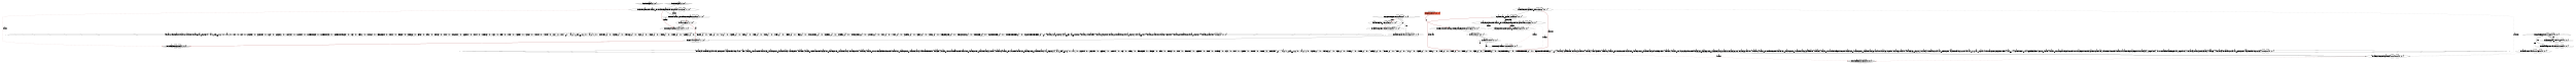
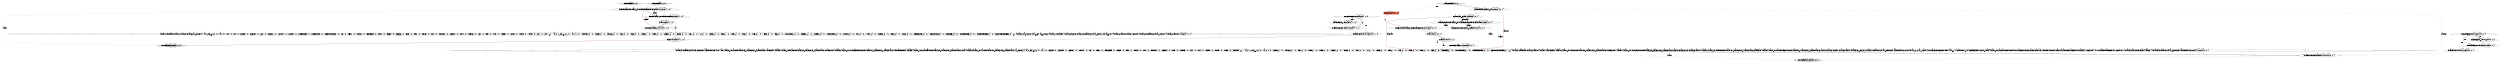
  digraph {
    node [fillcolor=white shape=ellipse style=filled]
    edge [color=brown style=bold]
    n1 [fillcolor=lightgray label="functionTemplate['0', '1', '0']" shape=diamond]
    n2 [label="FunctionTemplateContext _localctx = new FunctionTemplateContext(_ctx,getState())@@@3@@@['1', '1', '0']"]
    n3 [label="enterRule(_localctx,76,RULE_functionTemplate)@@@4@@@['1', '1', '0']"]
    n4 [fillcolor=lightgray label="return _localctx@@@57@@@['1', '1', '0']"]
    n5 [label="enterOuterAlt(_localctx,1)@@@7@@@['1', '1', '0']"]
    n6 [label="enterRecursionRule(_localctx,60,RULE_primaryExpression,_p)@@@8@@@['0', '0', '1']"]
    n7 [label="int _la@@@9@@@['0', '0', '1']"]
    n8 [label="int _alt@@@11@@@['0', '0', '1']"]
    n9 [label="{setState(590)_errHandler.sync(this)switch (getInterpreter().adaptivePredict(_input,79,_ctx)) {case 1:{_localctx = new CastContext(_localctx)_ctx = _localctx_prevctx = _localctxsetState(570)castExpression()}breakcase 2:{_localctx = new ExtractContext(_localctx)_ctx = _localctx_prevctx = _localctxsetState(571)extractExpression()}breakcase 3:{_localctx = new CurrentDateTimeFunctionContext(_localctx)_ctx = _localctx_prevctx = _localctxsetState(572)builtinDateTimeFunction()}breakcase 4:{_localctx = new ConstantDefaultContext(_localctx)_ctx = _localctx_prevctx = _localctxsetState(573)constant()}breakcase 5:{_localctx = new StarContext(_localctx)_ctx = _localctx_prevctx = _localctxsetState(577)_la = _input.LA(1)if ((((_la) & ~0x3f) == 0 && ((1L << _la) & ((1L << ANALYZE) | (1L << ANALYZED) | (1L << CATALOGS) | (1L << COLUMNS) | (1L << DAY) | (1L << DEBUG) | (1L << EXECUTABLE) | (1L << EXPLAIN) | (1L << FIRST) | (1L << FORMAT) | (1L << FULL) | (1L << FUNCTIONS) | (1L << GRAPHVIZ) | (1L << HOUR) | (1L << INTERVAL) | (1L << LAST) | (1L << LIMIT) | (1L << MAPPED) | (1L << MINUTE) | (1L << MONTH) | (1L << OPTIMIZED))) != 0) || ((((_la - 67)) & ~0x3f) == 0 && ((1L << (_la - 67)) & ((1L << (PARSED - 67)) | (1L << (PHYSICAL - 67)) | (1L << (PLAN - 67)) | (1L << (RLIKE - 67)) | (1L << (QUERY - 67)) | (1L << (SCHEMAS - 67)) | (1L << (SECOND - 67)) | (1L << (SHOW - 67)) | (1L << (SYS - 67)) | (1L << (TABLES - 67)) | (1L << (TEXT - 67)) | (1L << (TYPE - 67)) | (1L << (TYPES - 67)) | (1L << (VERIFY - 67)) | (1L << (YEAR - 67)) | (1L << (IDENTIFIER - 67)) | (1L << (DIGIT_IDENTIFIER - 67)) | (1L << (QUOTED_IDENTIFIER - 67)) | (1L << (BACKQUOTED_IDENTIFIER - 67)))) != 0)) {{setState(574)qualifiedName()setState(575)match(DOT)}}setState(579)match(ASTERISK)}breakcase 6:{_localctx = new FunctionContext(_localctx)_ctx = _localctx_prevctx = _localctxsetState(580)functionExpression()}breakcase 7:{_localctx = new SubqueryExpressionContext(_localctx)_ctx = _localctx_prevctx = _localctxsetState(581)match(T__0)setState(582)query()setState(583)match(T__1)}breakcase 8:{_localctx = new DereferenceContext(_localctx)_ctx = _localctx_prevctx = _localctxsetState(585)qualifiedName()}breakcase 9:{_localctx = new ParenthesizedExpressionContext(_localctx)_ctx = _localctx_prevctx = _localctxsetState(586)match(T__0)setState(587)expression()setState(588)match(T__1)}break_ctx.stop = _input.LT(-1)setState(597)_errHandler.sync(this)_alt = getInterpreter().adaptivePredict(_input,80,_ctx)while (_alt != 2 && _alt != org.antlr.v4.runtime.atn.ATN.INVALID_ALT_NUMBER) {if (_alt == 1) {if (_parseListeners != null) triggerExitRuleEvent()_prevctx = _localctx{{_localctx = new CastOperatorExpressionContext(new PrimaryExpressionContext(_parentctx,_parentState))pushNewRecursionContext(_localctx,_startState,RULE_primaryExpression)setState(592)if (!(precpred(_ctx,9))) throw new FailedPredicateException(this,\"precpred(_ctx, 9)\")setState(593)match(CAST_OP)setState(594)dataType()}}}setState(599)_errHandler.sync(this)_alt = getInterpreter().adaptivePredict(_input,80,_ctx)}}@@@13@@@['0', '0', '1']"]
    n10 [label="int _la@@@5@@@['1', '1', '0']"]
    n11 [label="{setState(670)functionName()setState(671)match(T__0)setState(683)_la = _input.LA(1)if ((((_la) & ~0x3f) == 0 && ((1L << _la) & ((1L << T__0) | (1L << ALL) | (1L << ANALYZE) | (1L << ANALYZED) | (1L << CAST) | (1L << CATALOGS) | (1L << COLUMNS) | (1L << CONVERT) | (1L << CURRENT_DATE) | (1L << CURRENT_TIME) | (1L << CURRENT_TIMESTAMP) | (1L << DAY) | (1L << DEBUG) | (1L << DISTINCT) | (1L << EXECUTABLE) | (1L << EXISTS) | (1L << EXPLAIN) | (1L << EXTRACT) | (1L << FALSE) | (1L << FIRST) | (1L << FORMAT) | (1L << FULL) | (1L << FUNCTIONS) | (1L << GRAPHVIZ) | (1L << HOUR) | (1L << INTERVAL) | (1L << LAST) | (1L << LEFT) | (1L << LIMIT) | (1L << MAPPED) | (1L << MATCH) | (1L << MINUTE) | (1L << MONTH) | (1L << NOT) | (1L << NULL))) != 0) || ((((_la - 64)) & ~0x3f) == 0 && ((1L << (_la - 64)) & ((1L << (OPTIMIZED - 64)) | (1L << (PARSED - 64)) | (1L << (PHYSICAL - 64)) | (1L << (PLAN - 64)) | (1L << (RIGHT - 64)) | (1L << (RLIKE - 64)) | (1L << (QUERY - 64)) | (1L << (SCHEMAS - 64)) | (1L << (SECOND - 64)) | (1L << (SHOW - 64)) | (1L << (SYS - 64)) | (1L << (TABLES - 64)) | (1L << (TEXT - 64)) | (1L << (TRUE - 64)) | (1L << (TYPE - 64)) | (1L << (TYPES - 64)) | (1L << (VERIFY - 64)) | (1L << (YEAR - 64)) | (1L << (FUNCTION_ESC - 64)) | (1L << (DATE_ESC - 64)) | (1L << (TIME_ESC - 64)) | (1L << (TIMESTAMP_ESC - 64)) | (1L << (GUID_ESC - 64)) | (1L << (PLUS - 64)) | (1L << (MINUS - 64)) | (1L << (ASTERISK - 64)) | (1L << (PARAM - 64)) | (1L << (STRING - 64)) | (1L << (INTEGER_VALUE - 64)) | (1L << (DECIMAL_VALUE - 64)) | (1L << (IDENTIFIER - 64)) | (1L << (DIGIT_IDENTIFIER - 64)) | (1L << (QUOTED_IDENTIFIER - 64)) | (1L << (BACKQUOTED_IDENTIFIER - 64)))) != 0)) {{setState(673)_la = _input.LA(1)if (_la == ALL || _la == DISTINCT) {{setState(672)setQuantifier()}}setState(675)expression()setState(680)_errHandler.sync(this)_la = _input.LA(1)while (_la == T__2) {{{setState(676)match(T__2)setState(677)expression()}}setState(682)_errHandler.sync(this)_la = _input.LA(1)}}}setState(685)match(T__1)}@@@8@@@['1', '1', '0']"]
    n12 [label="_errHandler.reportError(this,re)@@@51@@@['1', '1', '0']"]
    n13 [label="_errHandler.recover(this,re)@@@52@@@['1', '1', '0']"]
    n14 [label="{exitRule()}@@@54@@@['1', '1', '0']"]
    n15 [label="enterOuterAlt(_localctx,1)@@@12@@@['0', '0', '1']"]
    n16 [label="{unrollRecursionContexts(_parentctx)}@@@140@@@['0', '0', '1']"]
    n17 [fillcolor=lightgray label="return _localctx@@@143@@@['0', '0', '1']"]
    n18 [label="PrimaryExpressionContext _prevctx = _localctx@@@6@@@['0', '0', '1']"]
    n19 [label="RecognitionException re@@@135@@@['0', '0', '1']" shape=diamond]
    n20 [label="_localctx.exception = re@@@136@@@['0', '0', '1']"]
    n21 [label="_errHandler.recover(this,re)@@@138@@@['0', '0', '1']"]
    n22 [label="_errHandler.reportError(this,re)@@@137@@@['0', '0', '1']"]
    n23 [fillcolor=lightgray label="functionTemplate['1', '0', '0']" shape=diamond]
    n24 [label="ParserRuleContext _parentctx = _ctx@@@3@@@['0', '0', '1']"]
    n25 [label="int _parentState = getState()@@@4@@@['0', '0', '1']"]
    n26 [label="PrimaryExpressionContext _localctx = new PrimaryExpressionContext(_ctx,_parentState)@@@5@@@['0', '0', '1']"]
+   n27 [fillcolor=lightgray label="primaryExpression['0', '0', '1']" shape=diamond]
    n28 [fillcolor=tomato label="int _p@@@2@@@['0', '0', '1']" shape=box]
    n29 [label="_localctx.exception = re@@@50@@@['1', '1', '0']"]
    n30 [label="RecognitionException re@@@49@@@['1', '1', '0']" shape=diamond]
    n1 -> n2 [color=black style=dashed]
    n2 -> n3 [color=black label=_localctx]
    n2 -> n3 [color=gray40 style=dashed]
    n2 -> n4 [label=_localctx style=dashed]
    n2 -> n5 [label=_localctx]
    n3 -> n10
    n5 -> n11 [color=gray40 style=dashed]
    n6 -> n7 [color=gray40]
    n7 -> n8 [color=black]
    n7 -> n9 [label=_la style=dashed]
    n8 -> n9 [color=gray40 label=_alt]
    n8 -> n15 [color=gray40 style=dashed]
    n9 -> n16 [color=black]
    n9 -> n17 [label=_localctx style=dashed]
    n10 -> n5 [color=black]
    n10 -> n11 [label=_la]
    n11 -> n14
    n12 -> n13 [color=gray40 style=dashed]
    n13 -> n14 [color=gray40]
    n14 -> n4
    n15 -> n9 [style=dashed]
    n16 -> n17 [style=dashed]
    n19 -> n20 [color=black label=true]
    n19 -> n20 [color=black]
    n19 -> n21 [color=gray40 label=true style=dashed]
    n19 -> n22 [color=black label=true]
    n20 -> n22 [style=dashed]
    n21 -> n16 [color=gray40 style=dashed]
    n22 -> n21 [style=dashed]
    n23 -> n2 [color=gray40]
    n24 -> n9 [label=_parentctx]
    n24 -> n16 [color=gray40 label=_parentctx style=dashed]
    n24 -> n25 [color=gray40]
    n25 -> n9 [label=_parentState]
    n25 -> n26 [color=black]
    n25 -> n26 [color=black label=_parentState]
    n26 -> n6 [color=gray40 label=_localctx style=dashed]
    n26 -> n9 [color=gray40 label=_localctx style=dashed]
    n26 -> n15 [label=_localctx style=dashed]
    n26 -> n18 [color=gray40 label=_localctx]
    n26 -> n18
+   n27 -> n24 [color=black]
+   n27 -> n28 [label=true style=dashed]
    n28 -> n6 [label=_p]
    n29 -> n12 [style=dashed]
    n30 -> n12 [color=black label=_p]
    n30 -> n13 [color=gray40 label=true]
    n30 -> n29 [color=black label=true]
    n30 -> n29
  }
